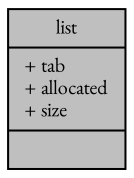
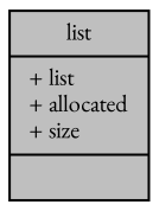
  digraph {
    fontname="EB Garamond"
-   n1 [color=black fillcolor=grey75 fontcolor=black fontname="EB Garamond" fontsize=10 height=0.2 label="{list\n|+ tab\l+ allocated\l+ size\l|}" shape=record style=filled width=0.4]
+   n1 [color=black fillcolor=grey75 fontcolor=black fontname="EB Garamond" fontsize=10 height=0.2 label="{list\n|+ list\l+ allocated\l+ size\l|}" shape=record style=filled width=0.4]
  }
